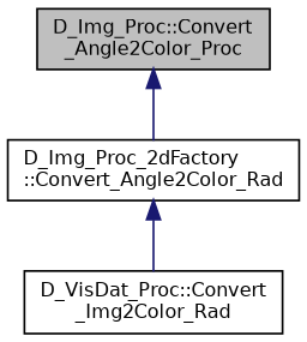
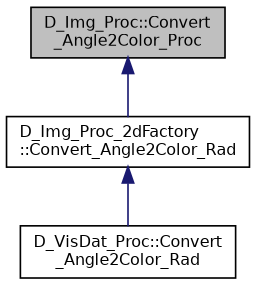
  digraph {
    rankdir=TB
    node [color=black fillcolor=white fontname=Helvetica fontsize=10 shape=record style=filled]
    edge [color=midnightblue dir=back fontname=Helvetica fontsize=10 labelfontname=Helvetica labelfontsize=10 style=solid]
    n1 [fillcolor=grey75 fontcolor=black height=0.2 label="D_Img_Proc::Convert\l_Angle2Color_Proc" width=0.4]
    n2 [height=0.2 label="D_Img_Proc_2dFactory\l::Convert_Angle2Color_Rad" width=0.4]
-   n3 [height=0.2 label="D_VisDat_Proc::Convert\l_Img2Color_Rad" width=0.4]
+   n3 [height=0.2 label="D_VisDat_Proc::Convert\l_Angle2Color_Rad" width=0.4]
    n1 -> n2
    n2 -> n3
  }
